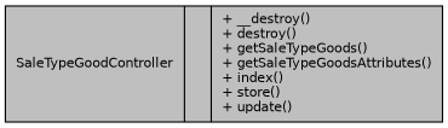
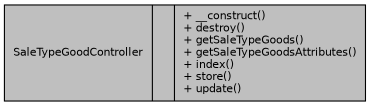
  digraph {
    rankdir=LR
-   n1 [color=black fillcolor=grey75 fontcolor=black fontname=Helvetica fontsize=10 height=0.2 label="{SaleTypeGoodController\n||+ __destroy()\l+ destroy()\l+ getSaleTypeGoods()\l+ getSaleTypeGoodsAttributes()\l+ index()\l+ store()\l+ update()\l}" shape=record style=filled width=0.4]
+   n1 [color=black fillcolor=grey75 fontcolor=black fontname=Helvetica fontsize=10 height=0.2 label="{SaleTypeGoodController\n||+ __construct()\l+ destroy()\l+ getSaleTypeGoods()\l+ getSaleTypeGoodsAttributes()\l+ index()\l+ store()\l+ update()\l}" shape=record style=filled width=0.4]
  }
